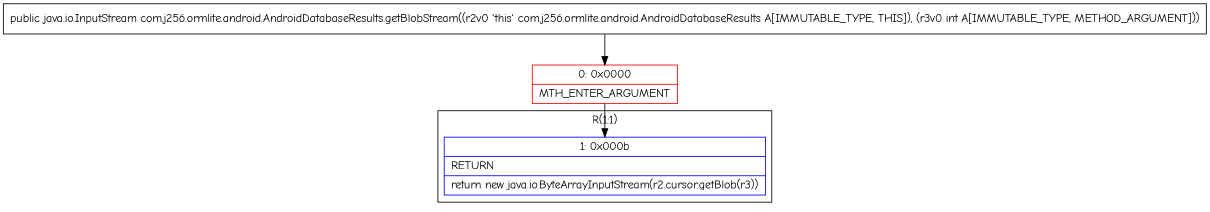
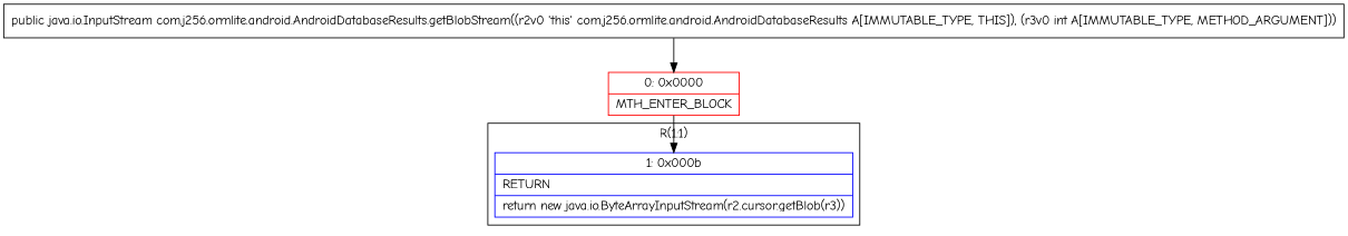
  digraph {
    fontname="Comic Neue"
    node [shape=record fontname="Comic Neue"]
    edge [fontname="Comic Neue"]
    n1 [color=blue label="{1\:\ 0x000b|RETURN\l|return new java.io.ByteArrayInputStream(r2.cursor.getBlob(r3))\l}"]
-   n2 [color=red label="{0\:\ 0x0000|MTH_ENTER_ARGUMENT\l}"]
+   n2 [color=red label="{0\:\ 0x0000|MTH_ENTER_BLOCK\l}"]
    n3 [label="{public java.io.InputStream com.j256.ormlite.android.AndroidDatabaseResults.getBlobStream((r2v0 'this' com.j256.ormlite.android.AndroidDatabaseResults A[IMMUTABLE_TYPE, THIS]), (r3v0 int A[IMMUTABLE_TYPE, METHOD_ARGUMENT])) }"]
    subgraph cluster_1 {
      label="R(1:1)"
      n1
    }
    n2 -> n1
    n3 -> n2
  }
